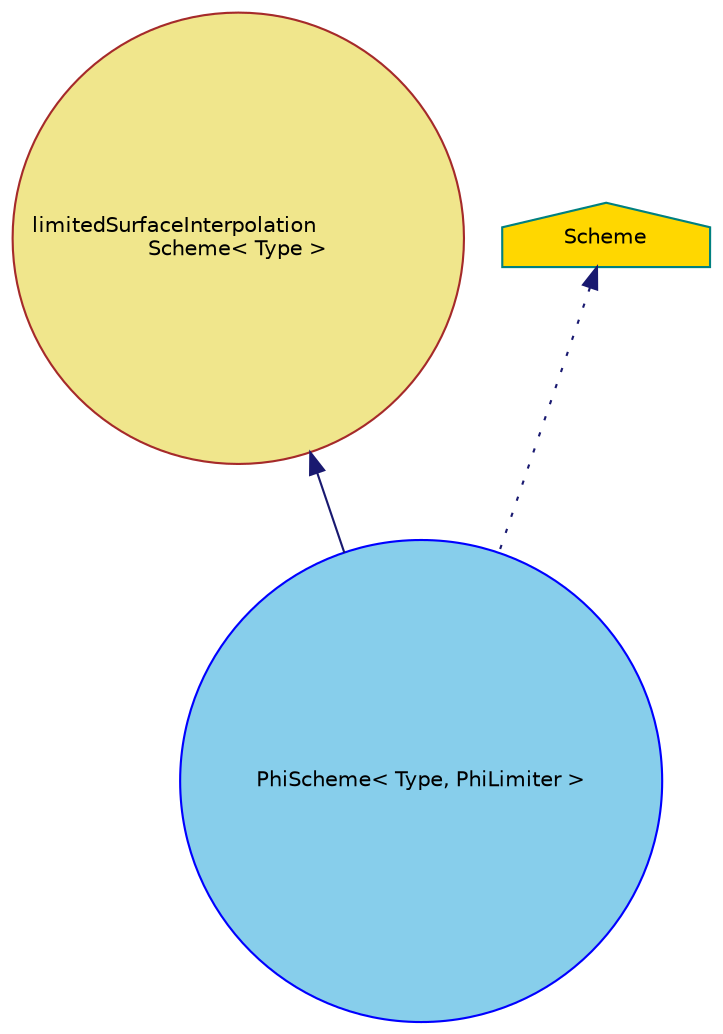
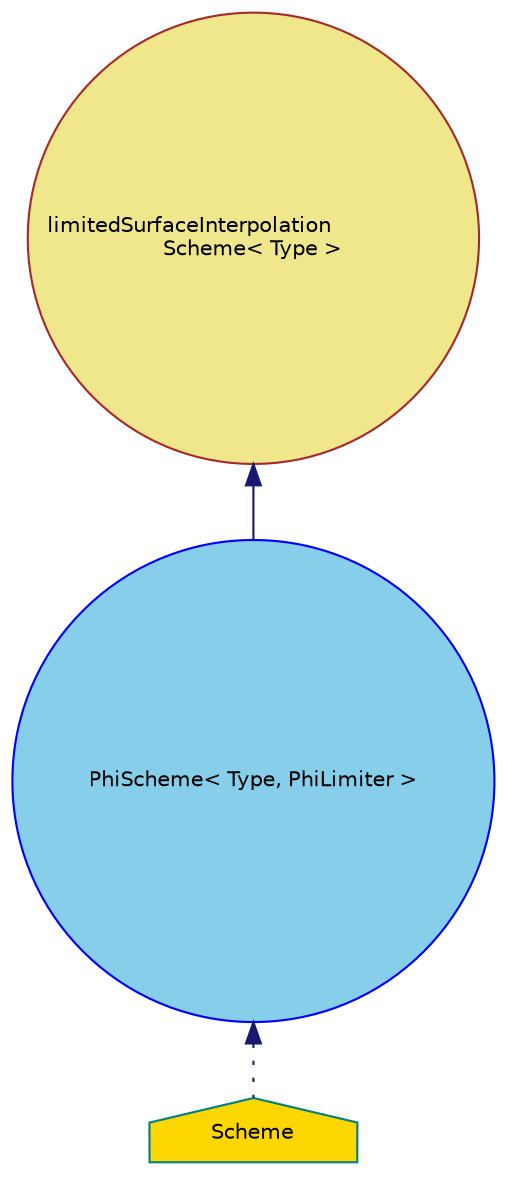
  digraph {
    fontname="DejaVu Sans"
    node [fontname="DejaVu Sans" fontsize=10 shape=circle style=filled]
    edge [color=midnightblue dir=back fontname="DejaVu Sans" fontsize=10 labelfontname=FreeSans labelfontsize=10]
    n1 [color=blue fillcolor=skyblue fontcolor=black height=0.2 label="PhiScheme\< Type, PhiLimiter \>" width=0.4]
    n2 [color=brown fillcolor=khaki height=0.2 label="limitedSurfaceInterpolation\lScheme\< Type \>" width=0.4]
    n3 [color=teal fillcolor=gold height=0.2 label=Scheme shape=house width=0.4]
    n2 -> n1 [style=solid]
-   n3 -> n1 [style=dotted]
+   n1 -> n3 [style=dotted]
  }
